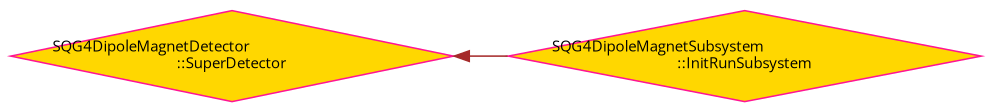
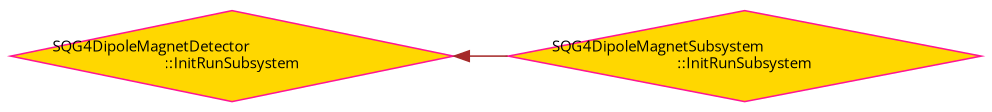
  digraph {
    rankdir=LR
    fontname="Open Sans"
    node [color=deeppink fillcolor=gold fontname="Open Sans" fontsize=10 shape=diamond style=filled]
-   n1 [fontcolor=black height=0.2 label="SQG4DipoleMagnetDetector\l::SuperDetector" width=0.4]
+   n1 [fontcolor=black height=0.2 label="SQG4DipoleMagnetDetector\l::InitRunSubsystem" width=0.4]
    n2 [height=0.2 label="SQG4DipoleMagnetSubsystem\l::InitRunSubsystem" width=0.4]
    n1 -> n2 [color=brown dir=back fontname="Open Sans" fontsize=10 labelfontname=FreeSans labelfontsize=10 style=solid]
  }
